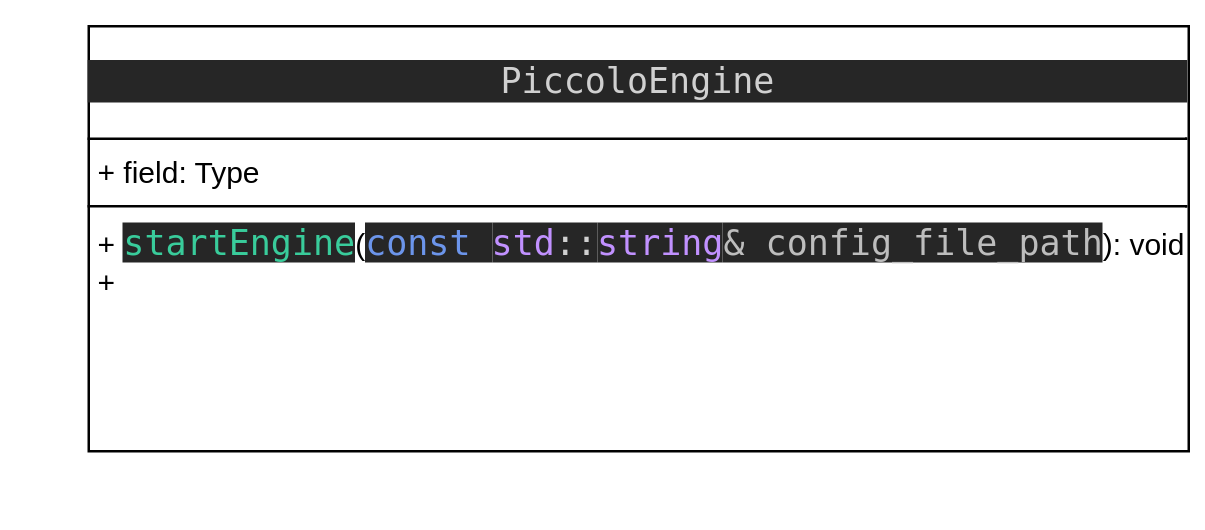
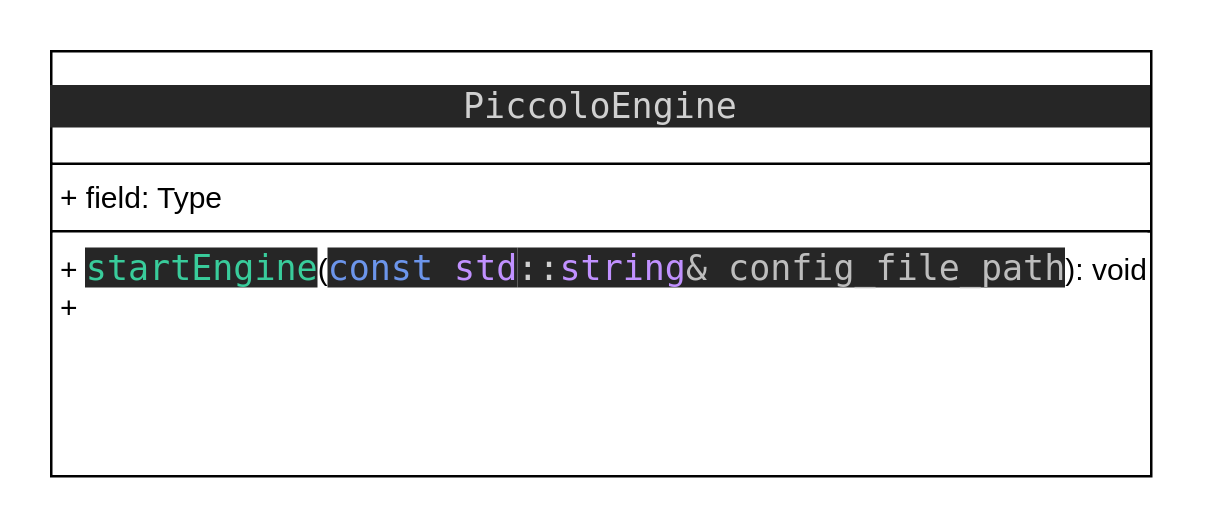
  <mxCell id="0" />
  <mxCell id="1" parent="0" />
- <mxCell id="2" value="&lt;div style=&quot;background-color: rgb(38, 38, 38); color: rgb(208, 208, 208);&quot;&gt;&lt;pre style=&quot;text-align: center; font-family: &amp;quot;JetBrains Mono&amp;quot;, monospace; font-size: 10.5pt;&quot;&gt;PiccoloEngine&lt;/pre&gt;&lt;/div&gt;&lt;hr size=&quot;1&quot; style=&quot;border-style:solid;&quot;&gt;&lt;p style=&quot;margin:0px;margin-left:4px;&quot;&gt;+ field: Type&lt;/p&gt;&lt;hr size=&quot;1&quot; style=&quot;border-style:solid;&quot;&gt;&lt;p style=&quot;margin:0px;margin-left:4px;&quot;&gt;+&amp;nbsp;&lt;span style=&quot;color: rgb(57, 204, 155); font-family: &amp;quot;JetBrains Mono&amp;quot;, monospace; font-size: 10.5pt; background-color: rgb(38, 38, 38);&quot;&gt;startEngine&lt;/span&gt;&lt;span style=&quot;background-color: transparent; color: light-dark(rgb(0, 0, 0), rgb(255, 255, 255));&quot;&gt;(&lt;/span&gt;&lt;span style=&quot;font-family: &amp;quot;JetBrains Mono&amp;quot;, monospace; font-size: 10.5pt; background-color: rgb(38, 38, 38); color: rgb(108, 149, 235);&quot;&gt;const &lt;/span&gt;&lt;span style=&quot;font-family: &amp;quot;JetBrains Mono&amp;quot;, monospace; font-size: 10.5pt; background-color: rgb(38, 38, 38); color: rgb(193, 145, 255);&quot;&gt;std&lt;/span&gt;&lt;span style=&quot;font-family: &amp;quot;JetBrains Mono&amp;quot;, monospace; font-size: 10.5pt; background-color: rgb(38, 38, 38); color: rgb(208, 208, 208);&quot;&gt;::&lt;/span&gt;&lt;span style=&quot;font-family: &amp;quot;JetBrains Mono&amp;quot;, monospace; font-size: 10.5pt; background-color: rgb(38, 38, 38); color: rgb(193, 145, 255);&quot;&gt;string&lt;/span&gt;&lt;span style=&quot;font-family: &amp;quot;JetBrains Mono&amp;quot;, monospace; font-size: 10.5pt; background-color: rgb(38, 38, 38); color: rgb(189, 189, 189);&quot;&gt;&amp;amp; config_file_path&lt;/span&gt;&lt;span style=&quot;background-color: transparent; color: light-dark(rgb(0, 0, 0), rgb(255, 255, 255));&quot;&gt;): void&lt;/span&gt;&lt;/p&gt;&lt;p style=&quot;margin:0px;margin-left:4px;&quot;&gt;&lt;span style=&quot;background-color: transparent; color: light-dark(rgb(0, 0, 0), rgb(255, 255, 255));&quot;&gt;+&lt;/span&gt;&lt;/p&gt;" style="verticalAlign=top;align=left;overflow=fill;html=1;whiteSpace=wrap;" vertex="1" parent="1"><mxGeometry x="35" y="10" width="440" height="170" as="geometry" /></mxCell>
+ <mxCell id="2" value="&lt;div style=&quot;background-color: rgb(38, 38, 38); color: rgb(208, 208, 208);&quot;&gt;&lt;pre style=&quot;text-align: center; font-family: &amp;quot;JetBrains Mono&amp;quot;, monospace; font-size: 10.5pt;&quot;&gt;PiccoloEngine&lt;/pre&gt;&lt;/div&gt;&lt;hr size=&quot;1&quot; style=&quot;border-style:solid;&quot;&gt;&lt;p style=&quot;margin:0px;margin-left:4px;&quot;&gt;+ field: Type&lt;/p&gt;&lt;hr size=&quot;1&quot; style=&quot;border-style:solid;&quot;&gt;&lt;p style=&quot;margin:0px;margin-left:4px;&quot;&gt;+&amp;nbsp;&lt;span style=&quot;color: rgb(57, 204, 155); font-family: &amp;quot;JetBrains Mono&amp;quot;, monospace; font-size: 10.5pt; background-color: rgb(38, 38, 38);&quot;&gt;startEngine&lt;/span&gt;&lt;span style=&quot;background-color: transparent; color: light-dark(rgb(0, 0, 0), rgb(255, 255, 255));&quot;&gt;(&lt;/span&gt;&lt;span style=&quot;font-family: &amp;quot;JetBrains Mono&amp;quot;, monospace; font-size: 10.5pt; background-color: rgb(38, 38, 38); color: rgb(108, 149, 235);&quot;&gt;const &lt;/span&gt;&lt;span style=&quot;font-family: &amp;quot;JetBrains Mono&amp;quot;, monospace; font-size: 10.5pt; background-color: rgb(38, 38, 38); color: rgb(193, 145, 255);&quot;&gt;std&lt;/span&gt;&lt;span style=&quot;font-family: &amp;quot;JetBrains Mono&amp;quot;, monospace; font-size: 10.5pt; background-color: rgb(38, 38, 38); color: rgb(208, 208, 208);&quot;&gt;::&lt;/span&gt;&lt;span style=&quot;font-family: &amp;quot;JetBrains Mono&amp;quot;, monospace; font-size: 10.5pt; background-color: rgb(38, 38, 38); color: rgb(193, 145, 255);&quot;&gt;string&lt;/span&gt;&lt;span style=&quot;font-family: &amp;quot;JetBrains Mono&amp;quot;, monospace; font-size: 10.5pt; background-color: rgb(38, 38, 38); color: rgb(189, 189, 189);&quot;&gt;&amp;amp; config_file_path&lt;/span&gt;&lt;span style=&quot;background-color: transparent; color: light-dark(rgb(0, 0, 0), rgb(255, 255, 255));&quot;&gt;): void&lt;/span&gt;&lt;/p&gt;&lt;p style=&quot;margin:0px;margin-left:4px;&quot;&gt;&lt;span style=&quot;background-color: transparent; color: light-dark(rgb(0, 0, 0), rgb(255, 255, 255));&quot;&gt;+&lt;/span&gt;&lt;/p&gt;" style="verticalAlign=top;align=left;overflow=fill;html=1;whiteSpace=wrap;" vertex="1" parent="1"><mxGeometry x="20" y="20" width="440" height="170" as="geometry" /></mxCell>
